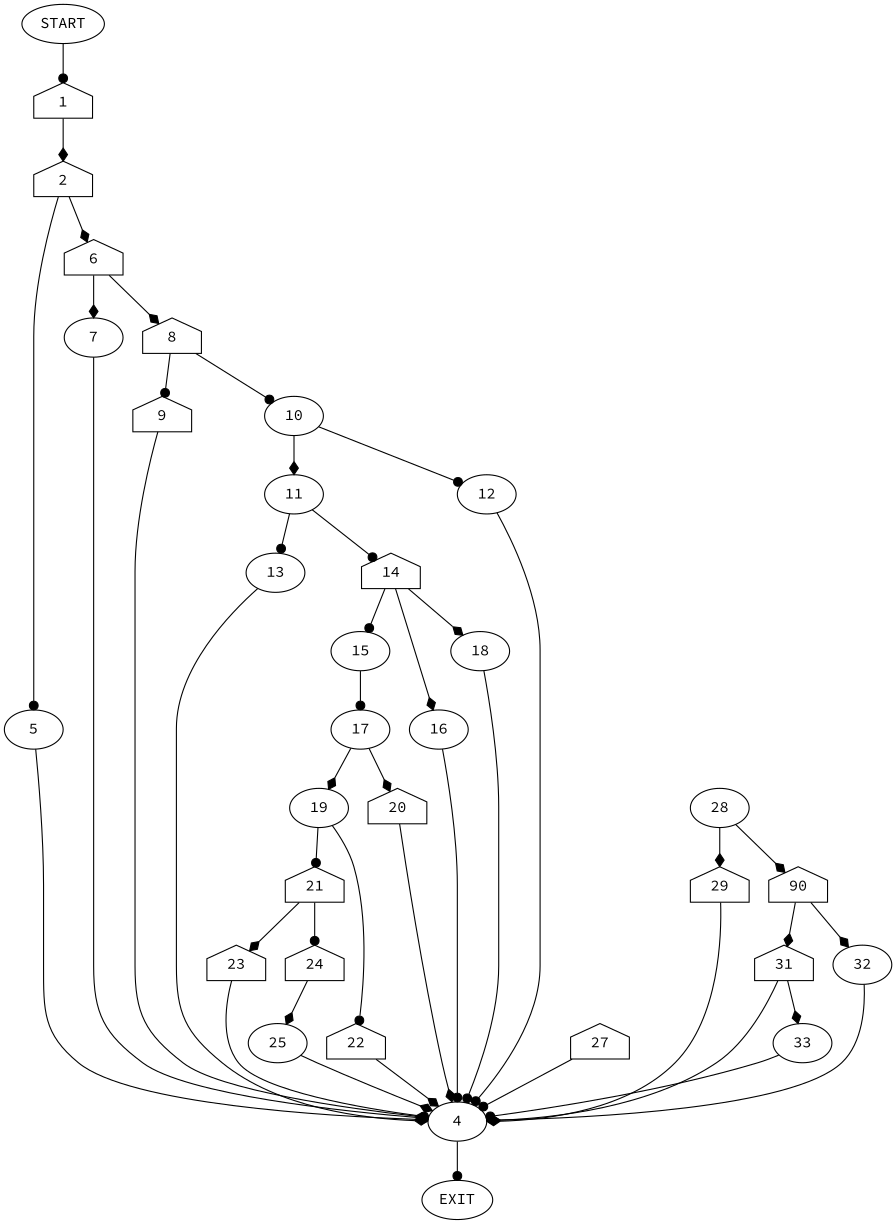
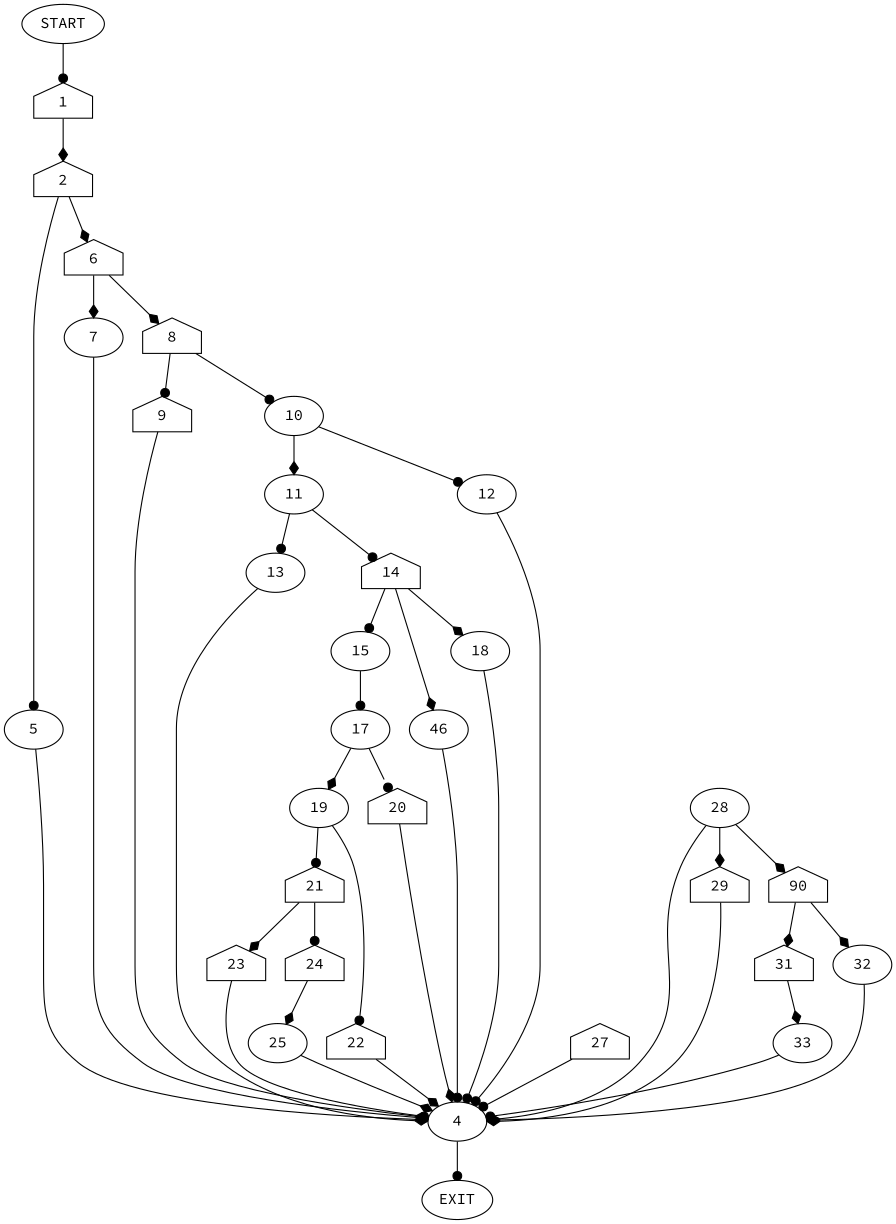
  digraph {
    fontname="Source Code Pro"
    node [fontname="Source Code Pro" shape=ellipse]
    edge [arrowhead=diamond fontname="Source Code Pro"]
    n1 [label=START]
    1 [shape=house]
    2 [shape=house]
    n4 [label=EXIT]
    5
    6 [shape=house]
    4
    7
    8 [shape=house]
    9 [shape=house]
    10
    11
    12
    13
    14 [shape=house]
    15
-   16
+   16 [label=46]
    18
    17
    19
    20 [shape=house]
    21 [shape=house]
    22 [shape=house]
    23 [shape=house]
    24 [shape=house]
    25
    27 [shape=house]
    29 [shape=house]
    28
    n30 [label=90 shape=house]
    31 [shape=house]
    32
    33
    n1 -> 1 [arrowhead=dot]
    1 -> 2
    2 -> 5 [arrowhead=dot]
    2 -> 6
    5 -> 4
    6 -> 7
    6 -> 8
    4 -> n4 [arrowhead=dot]
    7 -> 4 [arrowhead=dot]
    8 -> 9 [arrowhead=dot]
    8 -> 10 [arrowhead=dot]
    9 -> 4
    10 -> 11
    10 -> 12 [arrowhead=dot]
    11 -> 13 [arrowhead=dot]
    11 -> 14 [arrowhead=dot]
    12 -> 4 [arrowhead=dot]
    13 -> 4
    14 -> 15 [arrowhead=dot]
    14 -> 16
    14 -> 18
    15 -> 17 [arrowhead=dot]
    16 -> 4 [arrowhead=dot]
    18 -> 4 [arrowhead=dot]
    17 -> 19
-   17 -> 20
+   17 -> 20 [arrowhead=dot]
    19 -> 21 [arrowhead=dot]
    19 -> 22 [arrowhead=dot]
    20 -> 4
    21 -> 23
    21 -> 24 [arrowhead=dot]
    22 -> 4
    23 -> 4 [arrowhead=dot]
    24 -> 25
    25 -> 4
    27 -> 4 [arrowhead=dot]
    29 -> 4
    28 -> 29
    28 -> n30
    n30 -> 31
    n30 -> 32
-   31 -> 4
+   28 -> 4
    31 -> 33
    32 -> 4
    33 -> 4 [arrowhead=dot]
  }
